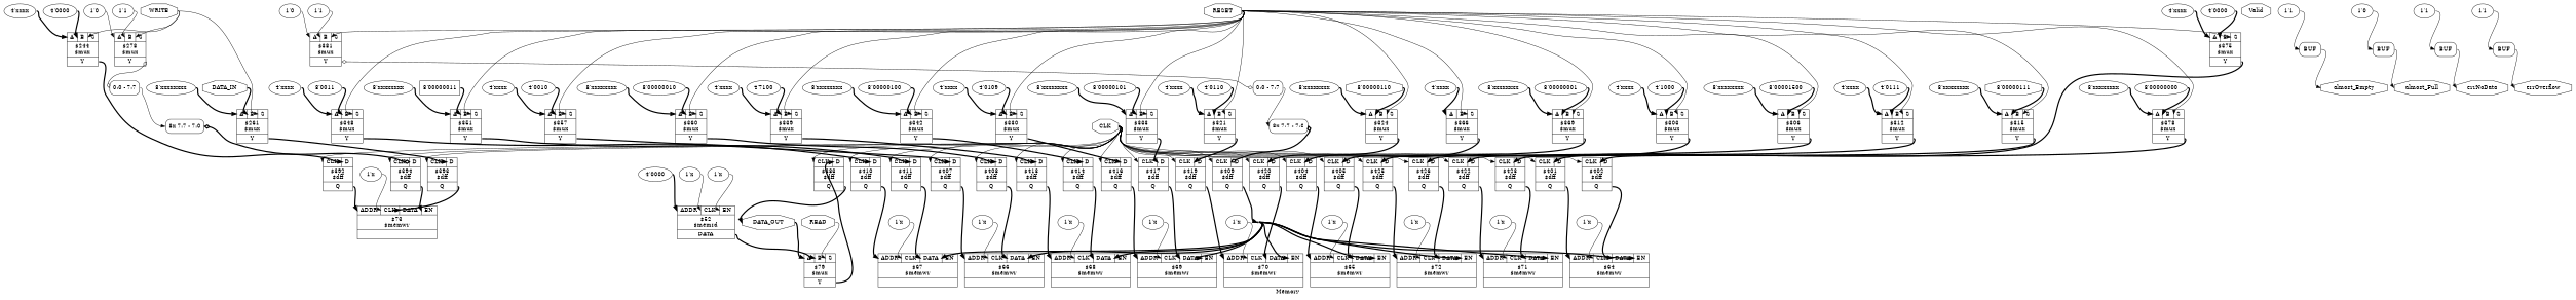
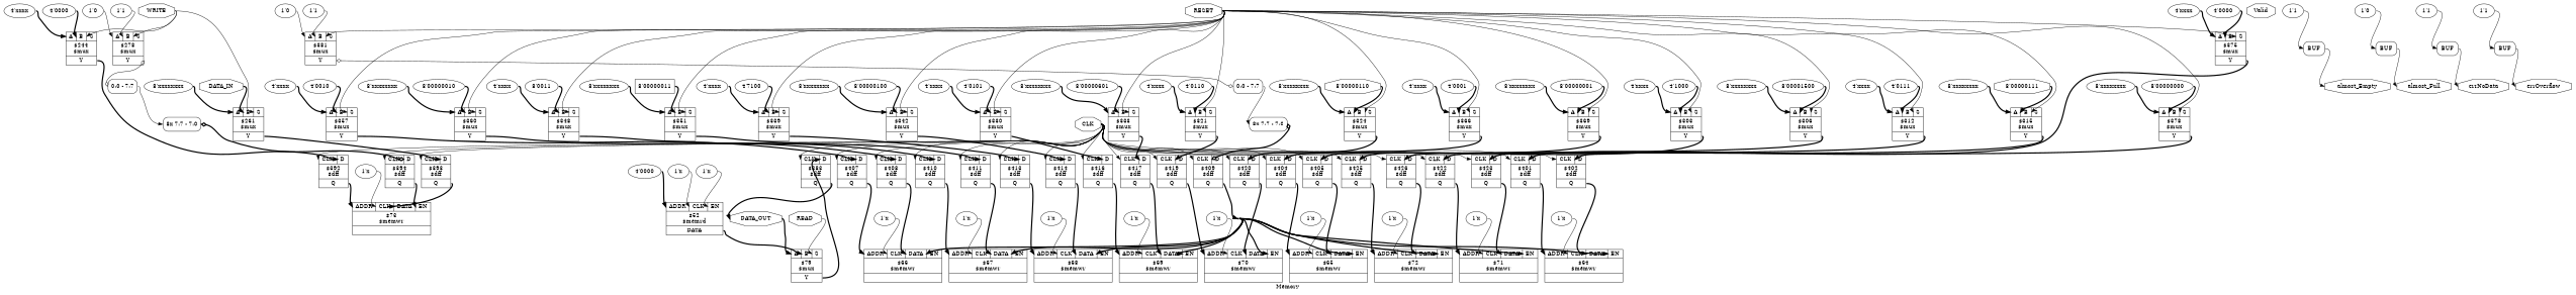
  digraph {
    label=Memory
    rankdir=TB
    remincross=true
    node [shape=record]
    edge [color=black headport="p48:w" tailport=e style="setlinewidth(3)"]
    n48 [color=black fontcolor=black label=CLK shape=octagon]
    c75 [label="{{<p48> CLK|<p73> D}|$383\n$dff|{<p74> Q}}"]
    c76 [label="{{<p48> CLK|<p73> D}|$392\n$dff|{<p74> Q}}"]
    c77 [label="{{<p48> CLK|<p73> D}|$393\n$dff|{<p74> Q}}"]
    c78 [label="{{<p48> CLK|<p73> D}|$394\n$dff|{<p74> Q}}"]
    c79 [label="{{<p48> CLK|<p73> D}|$401\n$dff|{<p74> Q}}"]
    c80 [label="{{<p48> CLK|<p73> D}|$402\n$dff|{<p74> Q}}"]
    c81 [label="{{<p48> CLK|<p73> D}|$404\n$dff|{<p74> Q}}"]
    c82 [label="{{<p48> CLK|<p73> D}|$405\n$dff|{<p74> Q}}"]
    c83 [label="{{<p48> CLK|<p73> D}|$407\n$dff|{<p74> Q}}"]
    c84 [label="{{<p48> CLK|<p73> D}|$408\n$dff|{<p74> Q}}"]
    c85 [label="{{<p48> CLK|<p73> D}|$409\n$dff|{<p74> Q}}"]
    c86 [label="{{<p48> CLK|<p73> D}|$410\n$dff|{<p74> Q}}"]
    c87 [label="{{<p48> CLK|<p73> D}|$411\n$dff|{<p74> Q}}"]
    c88 [label="{{<p48> CLK|<p73> D}|$413\n$dff|{<p74> Q}}"]
    c89 [label="{{<p48> CLK|<p73> D}|$414\n$dff|{<p74> Q}}"]
    c90 [label="{{<p48> CLK|<p73> D}|$416\n$dff|{<p74> Q}}"]
    c91 [label="{{<p48> CLK|<p73> D}|$417\n$dff|{<p74> Q}}"]
    c92 [label="{{<p48> CLK|<p73> D}|$419\n$dff|{<p74> Q}}"]
    c93 [label="{{<p48> CLK|<p73> D}|$420\n$dff|{<p74> Q}}"]
    c94 [label="{{<p48> CLK|<p73> D}|$422\n$dff|{<p74> Q}}"]
    c95 [label="{{<p48> CLK|<p73> D}|$423\n$dff|{<p74> Q}}"]
    c96 [label="{{<p48> CLK|<p73> D}|$425\n$dff|{<p74> Q}}"]
    c97 [label="{{<p48> CLK|<p73> D}|$426\n$dff|{<p74> Q}}"]
    n50 [color=black fontcolor=black label=DATA_OUT shape=octagon]
    c72 [label="{{<p59> ADDR|<p48> CLK|<p61> DATA|<p60> EN}|$73\n$memwr|{}}"]
    c63 [label="{{<p59> ADDR|<p48> CLK|<p61> DATA|<p60> EN}|$64\n$memwr|{}}"]
    c64 [label="{{<p59> ADDR|<p48> CLK|<p61> DATA|<p60> EN}|$65\n$memwr|{}}"]
    c65 [label="{{<p59> ADDR|<p48> CLK|<p61> DATA|<p60> EN}|$66\n$memwr|{}}"]
    n28 [shape=point]
    c66 [label="{{<p59> ADDR|<p48> CLK|<p61> DATA|<p60> EN}|$67\n$memwr|{}}"]
    c67 [label="{{<p59> ADDR|<p48> CLK|<p61> DATA|<p60> EN}|$68\n$memwr|{}}"]
    c68 [label="{{<p59> ADDR|<p48> CLK|<p61> DATA|<p60> EN}|$69\n$memwr|{}}"]
    c69 [label="{{<p59> ADDR|<p48> CLK|<p61> DATA|<p60> EN}|$70\n$memwr|{}}"]
    c70 [label="{{<p59> ADDR|<p48> CLK|<p61> DATA|<p60> EN}|$71\n$memwr|{}}"]
    c71 [label="{{<p59> ADDR|<p48> CLK|<p61> DATA|<p60> EN}|$72\n$memwr|{}}"]
    n49 [color=black fontcolor=black label=DATA_IN shape=octagon]
    c103 [label="{{<p98> A|<p99> B|<p100> S}|$261\n$mux|{<p101> Y}}"]
    c124 [label="{{<p98> A|<p99> B|<p100> S}|$79\n$mux|{<p101> Y}}"]
    n51 [color=black fontcolor=black label=READ shape=octagon]
    n52 [color=black fontcolor=black label=RESET shape=octagon]
    c105 [label="{{<p98> A|<p99> B|<p100> S}|$303\n$mux|{<p101> Y}}"]
    c106 [label="{{<p98> A|<p99> B|<p100> S}|$306\n$mux|{<p101> Y}}"]
    c107 [label="{{<p98> A|<p99> B|<p100> S}|$312\n$mux|{<p101> Y}}"]
    c108 [label="{{<p98> A|<p99> B|<p100> S}|$315\n$mux|{<p101> Y}}"]
    c109 [label="{{<p98> A|<p99> B|<p100> S}|$321\n$mux|{<p101> Y}}"]
    c110 [label="{{<p98> A|<p99> B|<p100> S}|$324\n$mux|{<p101> Y}}"]
    c111 [label="{{<p98> A|<p99> B|<p100> S}|$330\n$mux|{<p101> Y}}"]
    c112 [label="{{<p98> A|<p99> B|<p100> S}|$333\n$mux|{<p101> Y}}"]
    c113 [label="{{<p98> A|<p99> B|<p100> S}|$339\n$mux|{<p101> Y}}"]
    c114 [label="{{<p98> A|<p99> B|<p100> S}|$342\n$mux|{<p101> Y}}"]
    c115 [label="{{<p98> A|<p99> B|<p100> S}|$348\n$mux|{<p101> Y}}"]
    c116 [label="{{<p98> A|<p99> B|<p100> S}|$351\n$mux|{<p101> Y}}"]
    c117 [label="{{<p98> A|<p99> B|<p100> S}|$357\n$mux|{<p101> Y}}"]
    c118 [label="{{<p98> A|<p99> B|<p100> S}|$360\n$mux|{<p101> Y}}"]
    c119 [label="{{<p98> A|<p99> B|<p100> S}|$366\n$mux|{<p101> Y}}"]
    c120 [label="{{<p98> A|<p99> B|<p100> S}|$369\n$mux|{<p101> Y}}"]
    c121 [label="{{<p98> A|<p99> B|<p100> S}|$375\n$mux|{<p101> Y}}"]
    c122 [label="{{<p98> A|<p99> B|<p100> S}|$378\n$mux|{<p101> Y}}"]
    c123 [label="{{<p98> A|<p99> B|<p100> S}|$381\n$mux|{<p101> Y}}"]
    x59 [label="<s0> 0:0 - 7:7 " style=rounded]
    n53 [color=black fontcolor=black label=Valid shape=octagon]
    n54 [color=black fontcolor=black label=WRITE shape=octagon]
    c102 [label="{{<p98> A|<p99> B|<p100> S}|$244\n$mux|{<p101> Y}}"]
    c104 [label="{{<p98> A|<p99> B|<p100> S}|$278\n$mux|{<p101> Y}}"]
    x20 [label="<s0> 0:0 - 7:7 " style=rounded]
    n55 [color=black fontcolor=black label=almost_Empty shape=octagon]
    n56 [color=black fontcolor=black label=almost_Full shape=octagon]
    n57 [color=black fontcolor=black label=errNoData shape=octagon]
    n58 [color=black fontcolor=black label=errOverflow shape=octagon]
    v0 [label="4'0000" shape=""]
    c62 [label="{{<p59> ADDR|<p48> CLK|<p60> EN}|$52\n$memrd|{<p61> DATA}}"]
    v1 [label="1'x" shape=""]
    v2 [label="1'x" shape=""]
    v3 [label="1'x" shape=""]
    v4 [label="1'x" shape=""]
    v5 [label="1'x" shape=""]
    v6 [label="1'x" shape=""]
    v7 [label="1'x" shape=""]
    v8 [label="1'x" shape=""]
    v9 [label="1'x" shape=""]
    v10 [label="1'x" shape=""]
    v11 [label="1'x" shape=""]
    v12 [label="1'x" shape=""]
    x13 [label="<s7> 8x 7:7 - 7:0 " style=rounded]
    x14 [label="<s7> 8x 7:7 - 7:0 " style=rounded]
    v15 [label="4'xxxx" shape=""]
    v16 [label="4'0000" shape=""]
    v17 [label="8'xxxxxxxx" shape=""]
    v18 [label="1'0" shape=""]
    v19 [label="1'1" shape=""]
    v21 [label="4'xxxx" shape=""]
    v22 [label="4'1000" shape=""]
    v23 [label="8'xxxxxxxx" shape=""]
    v24 [label="8'00001500" shape=""]
    v25 [label="4'xxxx" shape=""]
    v26 [label="4'0111" shape=""]
    v27 [label="8'xxxxxxxx" shape=""]
    v28 [label="8'00000111" shape=octagon]
    v29 [label="4'xxxx" shape=""]
    v30 [label="4'0110" shape=""]
    v31 [label="8'xxxxxxxx" shape=""]
    v32 [label="8'00000110" shape=octagon]
    v33 [label="4'xxxx" shape=""]
-   v34 [label="4'0109" shape=""]
+   v34 [label="4'0101" shape=""]
    v35 [label="8'xxxxxxxx" shape=""]
-   v36 [label="8'00000101" shape=""]
+   v36 [label="8'00000601" shape=""]
    v37 [label="4'xxxx" shape=""]
    v38 [label="4'7100" shape=""]
    v39 [label="8'xxxxxxxx" shape=""]
    v40 [label="8'00000100" shape=""]
    v41 [label="4'xxxx" shape=""]
    v42 [label="8'0011" shape=""]
    v43 [label="8'xxxxxxxx" shape=""]
    v44 [label="8'00000011" shape=box]
    v45 [label="4'xxxx" shape=""]
    v46 [label="4'0010" shape=""]
    v47 [label="8'xxxxxxxx" shape=""]
    v48 [label="8'00000010" shape=""]
    v49 [label="4'xxxx" shape=""]
+   v50 [label="4'0001" shape=""]
    v51 [label="8'xxxxxxxx" shape=""]
    v52 [label="8'00000001" shape=""]
    v53 [label="4'xxxx" shape=""]
    v54 [label="4'0000" shape=""]
    v55 [label="8'xxxxxxxx" shape=""]
    v56 [label="8'00000000" shape=""]
    v57 [label="1'0" shape=""]
    v58 [label="1'1" shape=""]
    v60 [label="1'1" shape=""]
    x61 [label=BUF shape=box style=rounded]
    v62 [label="1'0" shape=""]
    x63 [label=BUF shape=box style=rounded]
    v64 [label="1'1" shape=""]
    x65 [label=BUF shape=box style=rounded]
    v66 [label="1'1" shape=""]
    x67 [label=BUF shape=box style=rounded]
    n48 -> c75 [style=""]
    n48 -> c76 [style=""]
    n48 -> c77 [style=""]
    n48 -> c78 [style=""]
    n48 -> c79 [style=""]
    n48 -> c80 [style=""]
    n48 -> c81 [style=""]
    n48 -> c82 [style=""]
    n48 -> c83 [style=""]
    n48 -> c84 [style=""]
    n48 -> c85 [style=""]
    n48 -> c86 [style=""]
    n48 -> c87 [style=""]
    n48 -> c88 [style=""]
    n48 -> c89 [style=""]
    n48 -> c90 [style=""]
    n48 -> c91 [style=""]
    n48 -> c92 [style=""]
    n48 -> c93 [style=""]
    n48 -> c94 [style=""]
    n48 -> c95 [style=""]
    n48 -> c96 [style=""]
    n48 -> c97 [style=""]
    c75 -> n50 [headport=w tailport="p74:e"]
    c76 -> c72 [headport="p59:w" tailport="p74:e"]
    c77 -> c72 [headport="p61:w" tailport="p74:e"]
    c78 -> c72 [headport="p60:w" tailport="p74:e"]
    c79 -> c63 [headport="p59:w" tailport="p74:e"]
    c80 -> c63 [headport="p61:w" tailport="p74:e"]
    c81 -> c64 [headport="p59:w" tailport="p74:e"]
    c82 -> c64 [headport="p61:w" tailport="p74:e"]
    c83 -> c65 [headport="p59:w" tailport="p74:e"]
    c84 -> c65 [headport="p61:w" tailport="p74:e"]
    c85 -> n28 [headport=w tailport="p74:e"]
    c86 -> c66 [headport="p59:w" tailport="p74:e"]
    c87 -> c66 [headport="p61:w" tailport="p74:e"]
    c88 -> c67 [headport="p59:w" tailport="p74:e"]
    c89 -> c67 [headport="p61:w" tailport="p74:e"]
    c90 -> c68 [headport="p59:w" tailport="p74:e"]
    c91 -> c68 [headport="p61:w" tailport="p74:e"]
    c92 -> c69 [headport="p59:w" tailport="p74:e"]
    c93 -> c69 [headport="p61:w" tailport="p74:e"]
    c94 -> c70 [headport="p59:w" tailport="p74:e"]
    c95 -> c70 [headport="p61:w" tailport="p74:e"]
    c96 -> c71 [headport="p59:w" tailport="p74:e"]
    c97 -> c71 [headport="p61:w" tailport="p74:e"]
    n50 -> c124 [headport="p98:w"]
    n28 -> c63 [headport="p60:w"]
    n28 -> c64 [headport="p60:w"]
    n28 -> c65 [headport="p60:w"]
    n28 -> c66 [headport="p60:w"]
    n28 -> c67 [headport="p60:w"]
    n28 -> c68 [headport="p60:w"]
    n28 -> c69 [headport="p60:w"]
    n28 -> c70 [headport="p60:w"]
    n28 -> c71 [headport="p60:w"]
    n49 -> c103 [headport="p99:w"]
    c103 -> c77 [headport="p73:w" tailport="p101:e"]
    c124 -> c75 [headport="p73:w" tailport="p101:e"]
    n51 -> c124 [headport="p100:w" style=""]
    n52 -> c105 [headport="p100:w" style=""]
    n52 -> c106 [headport="p100:w" style=""]
    n52 -> c107 [headport="p100:w" style=""]
    n52 -> c108 [headport="p100:w" style=""]
    n52 -> c109 [headport="p100:w" style=""]
    n52 -> c110 [headport="p100:w" style=""]
    n52 -> c111 [headport="p100:w" style=""]
    n52 -> c112 [headport="p100:w" style=""]
    n52 -> c113 [headport="p100:w" style=""]
    n52 -> c114 [headport="p100:w" style=""]
    n52 -> c115 [headport="p100:w" style=""]
    n52 -> c116 [headport="p100:w" style=""]
    n52 -> c117 [headport="p100:w" style=""]
    n52 -> c118 [headport="p100:w" style=""]
    n52 -> c119 [headport="p100:w" style=""]
    n52 -> c120 [headport="p100:w" style=""]
    n52 -> c121 [headport="p100:w" style=""]
    n52 -> c122 [headport="p100:w" style=""]
    n52 -> c123 [headport="p100:w" style=""]
    c105 -> c96 [headport="p73:w" tailport="p101:e"]
    c106 -> c97 [headport="p73:w" tailport="p101:e"]
    c107 -> c94 [headport="p73:w" tailport="p101:e"]
    c108 -> c95 [headport="p73:w" tailport="p101:e"]
    c109 -> c92 [headport="p73:w" tailport="p101:e"]
    c110 -> c93 [headport="p73:w" tailport="p101:e"]
    c111 -> c90 [headport="p73:w" tailport="p101:e"]
    c112 -> c91 [headport="p73:w" tailport="p101:e"]
    c113 -> c88 [headport="p73:w" tailport="p101:e"]
    c114 -> c89 [headport="p73:w" tailport="p101:e"]
    c115 -> c86 [headport="p73:w" tailport="p101:e"]
    c116 -> c87 [headport="p73:w" tailport="p101:e"]
    c117 -> c83 [headport="p73:w" tailport="p101:e"]
    c118 -> c84 [headport="p73:w" tailport="p101:e"]
    c119 -> c81 [headport="p73:w" tailport="p101:e"]
    c120 -> c82 [headport="p73:w" tailport="p101:e"]
    c121 -> c79 [headport="p73:w" tailport="p101:e"]
    c122 -> c80 [headport="p73:w" tailport="p101:e"]
    c123 -> x59 [arrowhead=odiamond arrowtail=odiamond dir=both headport=w tailport="p101:e" style=""]
    x59 -> x14 [headport="s7:w" tailport="s0:e" style=""]
    n54 -> c103 [headport="p100:w" style=""]
    n54 -> c102 [headport="p100:w" style=""]
    n54 -> c104 [headport="p100:w" style=""]
    c102 -> c76 [headport="p73:w" tailport="p101:e"]
    c104 -> x20 [arrowhead=odiamond arrowtail=odiamond dir=both headport=w tailport="p101:e" style=""]
    x20 -> x13 [headport="s7:w" tailport="s0:e" style=""]
    v0 -> c62 [headport="p59:w"]
    c62 -> c124 [headport="p99:w" tailport="p61:e"]
    v1 -> c62 [style=""]
    v2 -> c62 [headport="p60:w" style=""]
    v3 -> c63 [style=""]
    v4 -> c64 [style=""]
    v5 -> c65 [style=""]
    v6 -> c66 [style=""]
    v7 -> c67 [style=""]
    v8 -> c68 [style=""]
    v9 -> c69 [style=""]
    v10 -> c70 [style=""]
    v11 -> c71 [style=""]
    v12 -> c72 [style=""]
    x13 -> c78 [arrowhead=odiamond arrowtail=odiamond dir=both headport="p73:w"]
    x14 -> c85 [arrowhead=odiamond arrowtail=odiamond dir=both headport="p73:w"]
    v15 -> c102 [headport="p98:w"]
    v16 -> c102 [headport="p99:w"]
    v17 -> c103 [headport="p98:w"]
    v18 -> c104 [headport="p98:w" style=""]
    v19 -> c104 [headport="p99:w" style=""]
    v21 -> c105 [headport="p98:w"]
    v22 -> c105 [headport="p99:w"]
    v23 -> c106 [headport="p98:w"]
    v24 -> c106 [headport="p99:w"]
    v25 -> c107 [headport="p98:w"]
    v26 -> c107 [headport="p99:w"]
    v27 -> c108 [headport="p98:w"]
    v28 -> c108 [headport="p99:w"]
    v29 -> c109 [headport="p98:w"]
    v30 -> c109 [headport="p99:w"]
    v31 -> c110 [headport="p98:w"]
    v32 -> c110 [headport="p99:w"]
    v33 -> c111 [headport="p98:w"]
    v34 -> c111 [headport="p99:w"]
    v35 -> c112 [headport="p98:w"]
    v36 -> c112 [headport="p99:w"]
    v37 -> c113 [headport="p98:w"]
    v38 -> c113 [headport="p99:w"]
    v39 -> c114 [headport="p98:w"]
    v40 -> c114 [headport="p99:w"]
    v41 -> c115 [headport="p98:w"]
    v42 -> c115 [headport="p99:w"]
    v43 -> c116 [headport="p98:w"]
    v44 -> c116 [headport="p99:w"]
    v45 -> c117 [headport="p98:w"]
    v46 -> c117 [headport="p99:w"]
    v47 -> c118 [headport="p98:w"]
    v48 -> c118 [headport="p99:w"]
    v49 -> c119 [headport="p98:w"]
+   v50 -> c119 [headport="p99:w"]
    v51 -> c120 [headport="p98:w"]
    v52 -> c120 [headport="p99:w"]
    v53 -> c121 [headport="p98:w"]
    v54 -> c121 [headport="p99:w"]
    v55 -> c122 [headport="p98:w"]
    v56 -> c122 [headport="p99:w"]
    v57 -> c123 [headport="p98:w" style=""]
    v58 -> c123 [headport="p99:w" style=""]
    v60 -> x61 [headport="w:w" style=""]
    x61 -> n55 [headport=w tailport="e:e" style=""]
    v62 -> x63 [headport="w:w" style=""]
    x63 -> n56 [headport=w tailport="e:e" style=""]
    v64 -> x65 [headport="w:w" style=""]
    x65 -> n57 [headport=w tailport="e:e" style=""]
    v66 -> x67 [headport="w:w" style=""]
    x67 -> n58 [headport=w tailport="e:e" style=""]
  }
